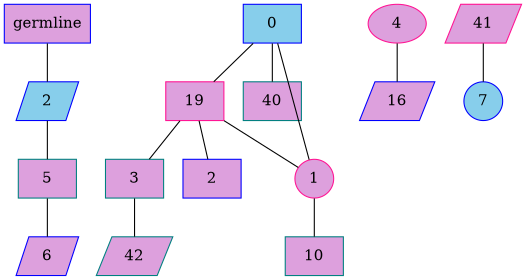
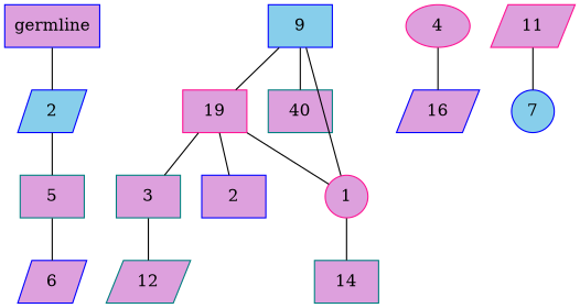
  graph {
    rankdir=UD
    splines=line
    node [color=blue fillcolor=plum shape=box style=filled]
    n1 [label=germline]
    n2 [fillcolor=skyblue label=2 shape=parallelogram]
    n3 [color=teal label=5]
    n4 [label=6 shape=parallelogram]
-   n5 [fillcolor=skyblue label=0]
+   n5 [fillcolor=skyblue label=9]
    n6 [color=deeppink label=19]
    n7 [color=teal label=40]
    n8 [color=teal label=3]
    n9 [color=deeppink label=1 shape=circle]
    n10 [label=2]
-   n11 [color=teal label=42 shape=parallelogram]
-   n12 [color=teal label=10]
+   n11 [color=teal label=12 shape=parallelogram]
+   n12 [color=teal label=14]
    n13 [color=deeppink label=4 shape=ellipse]
    n14 [label=16 shape=parallelogram]
-   n15 [color=deeppink label=41 shape=parallelogram]
+   n15 [color=deeppink label=11 shape=parallelogram]
    n16 [fillcolor=skyblue label=7 shape=circle]
    n1 -- n2
    n2 -- n3
    n3 -- n4
    n5 -- n6
    n5 -- n7
    n6 -- n8
    n6 -- n9
    n6 -- n10
    n8 -- n11
    n9 -- n5
    n9 -- n12
    n13 -- n14
    n15 -- n16
  }
